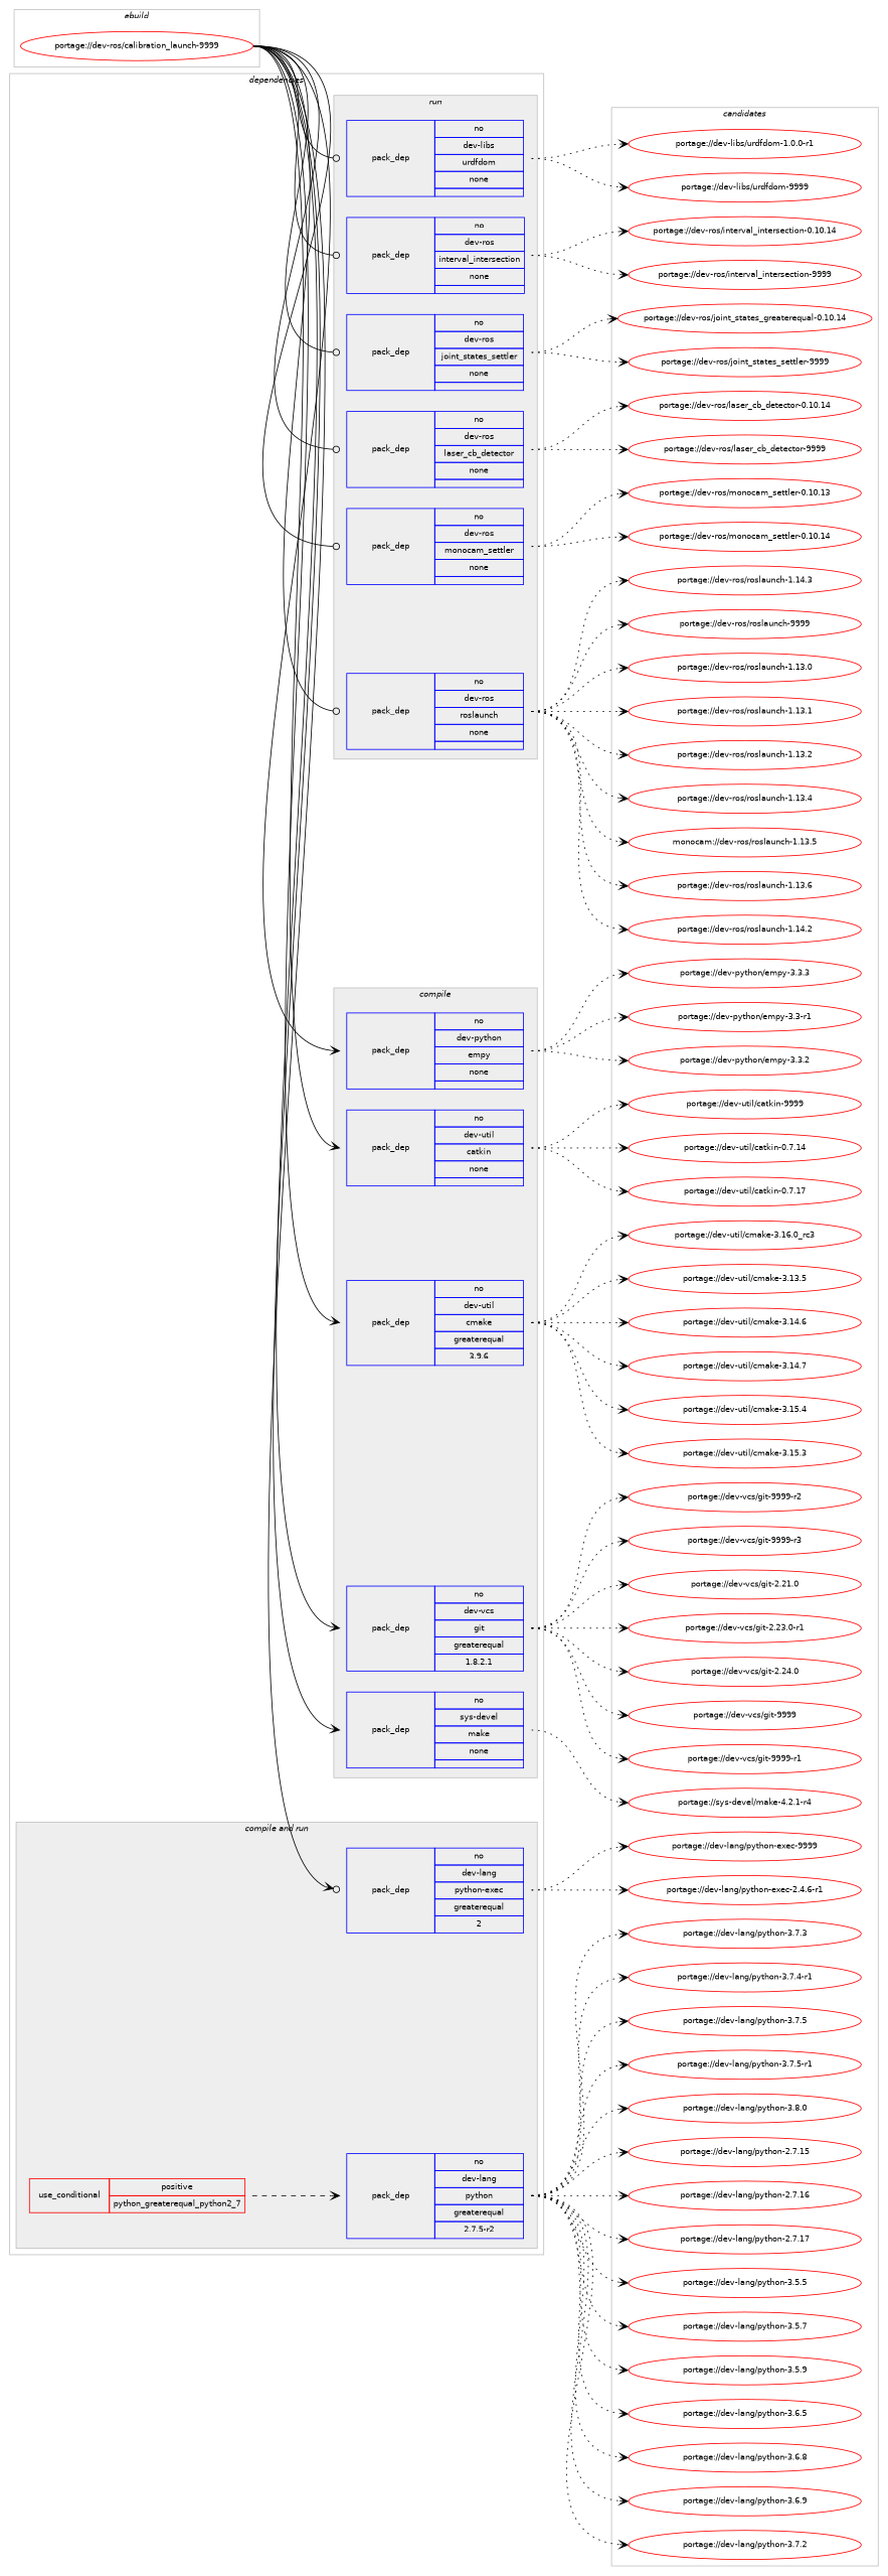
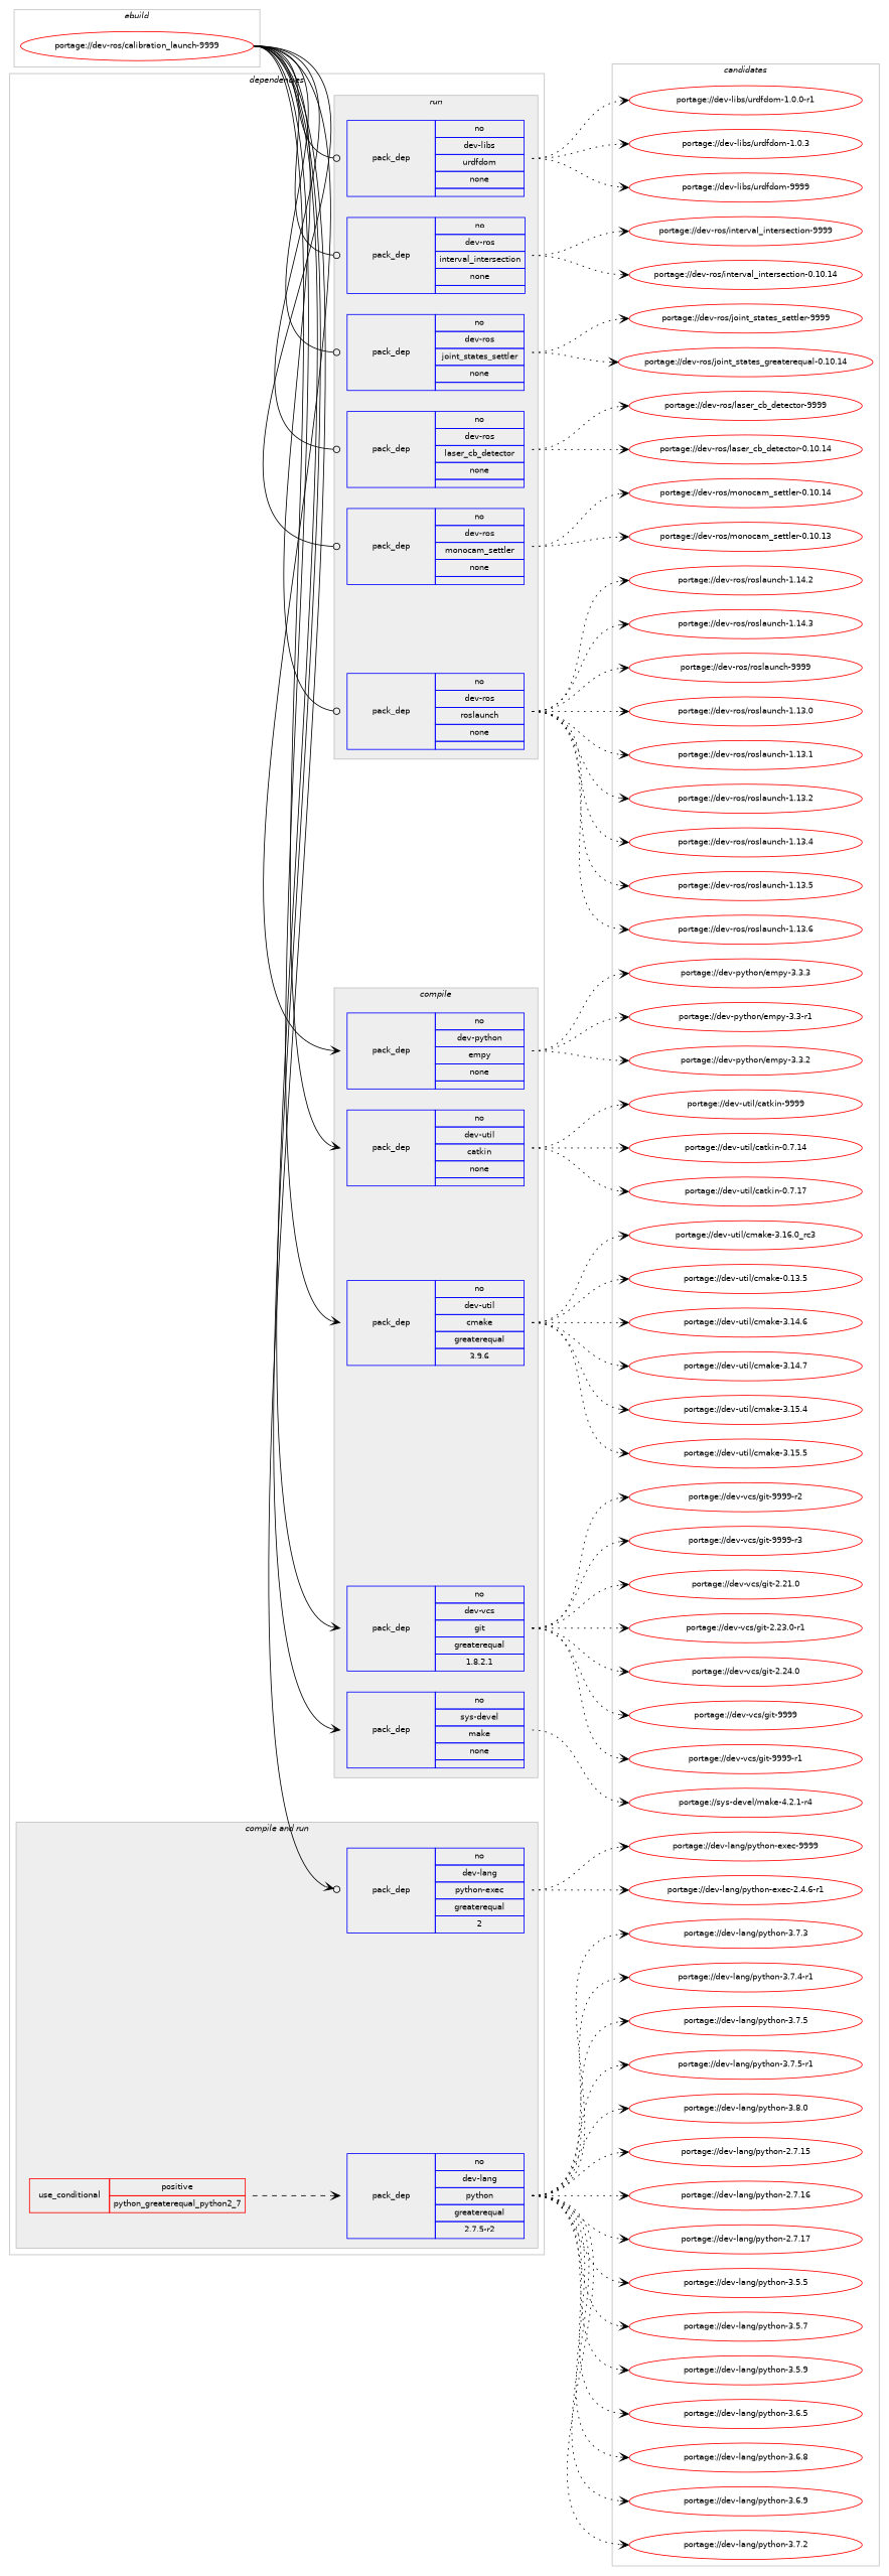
  digraph {
    compound=true
    concentrate=true
    fontname=Helvetica
    fontsize=10
    newrank=true
    rankdir=LR
    ranksep=1.5
    node [color=red fontname=Helvetica fontsize=10]
    edge [arrowhead=vee headport=w style=dotted tailport=e weight=100]
    n1 [label="portage://dev-ros/calibration_launch-9999" width=4]
    n2 [color=blue label=<<TABLE BORDER="0" CELLBORDER="1" CELLSPACING="0" CELLPADDING="4" WIDTH="220"><TR><TD ROWSPAN="6" CELLPADDING="30">pack_dep</TD></TR><TR><TD WIDTH="110">no</TD></TR><TR><TD>dev-python</TD></TR><TR><TD>empy</TD></TR><TR><TD>none</TD></TR><TR><TD></TD></TR></TABLE>> shape=none]
    n3 [color=blue label=<<TABLE BORDER="0" CELLBORDER="1" CELLSPACING="0" CELLPADDING="4" WIDTH="220"><TR><TD ROWSPAN="6" CELLPADDING="30">pack_dep</TD></TR><TR><TD WIDTH="110">no</TD></TR><TR><TD>dev-util</TD></TR><TR><TD>catkin</TD></TR><TR><TD>none</TD></TR><TR><TD></TD></TR></TABLE>> shape=none]
    n4 [color=blue label=<<TABLE BORDER="0" CELLBORDER="1" CELLSPACING="0" CELLPADDING="4" WIDTH="220"><TR><TD ROWSPAN="6" CELLPADDING="30">pack_dep</TD></TR><TR><TD WIDTH="110">no</TD></TR><TR><TD>dev-util</TD></TR><TR><TD>cmake</TD></TR><TR><TD>greaterequal</TD></TR><TR><TD>3.9.6</TD></TR></TABLE>> shape=none]
    n5 [color=blue label=<<TABLE BORDER="0" CELLBORDER="1" CELLSPACING="0" CELLPADDING="4" WIDTH="220"><TR><TD ROWSPAN="6" CELLPADDING="30">pack_dep</TD></TR><TR><TD WIDTH="110">no</TD></TR><TR><TD>dev-vcs</TD></TR><TR><TD>git</TD></TR><TR><TD>greaterequal</TD></TR><TR><TD>1.8.2.1</TD></TR></TABLE>> shape=none]
    n6 [color=blue label=<<TABLE BORDER="0" CELLBORDER="1" CELLSPACING="0" CELLPADDING="4" WIDTH="220"><TR><TD ROWSPAN="6" CELLPADDING="30">pack_dep</TD></TR><TR><TD WIDTH="110">no</TD></TR><TR><TD>sys-devel</TD></TR><TR><TD>make</TD></TR><TR><TD>none</TD></TR><TR><TD></TD></TR></TABLE>> shape=none]
    n7 [color=blue label=<<TABLE BORDER="0" CELLBORDER="1" CELLSPACING="0" CELLPADDING="4" WIDTH="220"><TR><TD ROWSPAN="6" CELLPADDING="30">pack_dep</TD></TR><TR><TD WIDTH="110">no</TD></TR><TR><TD>dev-lang</TD></TR><TR><TD>python</TD></TR><TR><TD>greaterequal</TD></TR><TR><TD>2.7.5-r2</TD></TR></TABLE>> shape=none]
    n8 [label=<<TABLE BORDER="0" CELLBORDER="1" CELLSPACING="0" CELLPADDING="4"><TR><TD ROWSPAN="3" CELLPADDING="10">use_conditional</TD></TR><TR><TD>positive</TD></TR><TR><TD>python_greaterequal_python2_7</TD></TR></TABLE>> shape=none]
    n9 [color=blue label=<<TABLE BORDER="0" CELLBORDER="1" CELLSPACING="0" CELLPADDING="4" WIDTH="220"><TR><TD ROWSPAN="6" CELLPADDING="30">pack_dep</TD></TR><TR><TD WIDTH="110">no</TD></TR><TR><TD>dev-lang</TD></TR><TR><TD>python-exec</TD></TR><TR><TD>greaterequal</TD></TR><TR><TD>2</TD></TR></TABLE>> shape=none]
    n10 [color=blue label=<<TABLE BORDER="0" CELLBORDER="1" CELLSPACING="0" CELLPADDING="4" WIDTH="220"><TR><TD ROWSPAN="6" CELLPADDING="30">pack_dep</TD></TR><TR><TD WIDTH="110">no</TD></TR><TR><TD>dev-libs</TD></TR><TR><TD>urdfdom</TD></TR><TR><TD>none</TD></TR><TR><TD></TD></TR></TABLE>> shape=none]
    n11 [color=blue label=<<TABLE BORDER="0" CELLBORDER="1" CELLSPACING="0" CELLPADDING="4" WIDTH="220"><TR><TD ROWSPAN="6" CELLPADDING="30">pack_dep</TD></TR><TR><TD WIDTH="110">no</TD></TR><TR><TD>dev-ros</TD></TR><TR><TD>interval_intersection</TD></TR><TR><TD>none</TD></TR><TR><TD></TD></TR></TABLE>> shape=none]
    n12 [color=blue label=<<TABLE BORDER="0" CELLBORDER="1" CELLSPACING="0" CELLPADDING="4" WIDTH="220"><TR><TD ROWSPAN="6" CELLPADDING="30">pack_dep</TD></TR><TR><TD WIDTH="110">no</TD></TR><TR><TD>dev-ros</TD></TR><TR><TD>joint_states_settler</TD></TR><TR><TD>none</TD></TR><TR><TD></TD></TR></TABLE>> shape=none]
    n13 [color=blue label=<<TABLE BORDER="0" CELLBORDER="1" CELLSPACING="0" CELLPADDING="4" WIDTH="220"><TR><TD ROWSPAN="6" CELLPADDING="30">pack_dep</TD></TR><TR><TD WIDTH="110">no</TD></TR><TR><TD>dev-ros</TD></TR><TR><TD>laser_cb_detector</TD></TR><TR><TD>none</TD></TR><TR><TD></TD></TR></TABLE>> shape=none]
    n14 [color=blue label=<<TABLE BORDER="0" CELLBORDER="1" CELLSPACING="0" CELLPADDING="4" WIDTH="220"><TR><TD ROWSPAN="6" CELLPADDING="30">pack_dep</TD></TR><TR><TD WIDTH="110">no</TD></TR><TR><TD>dev-ros</TD></TR><TR><TD>monocam_settler</TD></TR><TR><TD>none</TD></TR><TR><TD></TD></TR></TABLE>> shape=none]
    n15 [color=blue label=<<TABLE BORDER="0" CELLBORDER="1" CELLSPACING="0" CELLPADDING="4" WIDTH="220"><TR><TD ROWSPAN="6" CELLPADDING="30">pack_dep</TD></TR><TR><TD WIDTH="110">no</TD></TR><TR><TD>dev-ros</TD></TR><TR><TD>roslaunch</TD></TR><TR><TD>none</TD></TR><TR><TD></TD></TR></TABLE>> shape=none]
    n16 [label="portage://dev-python/empy-3.3-r1" width=4]
    n17 [label="portage://dev-python/empy-3.3.2" width=4]
    n18 [label="portage://dev-python/empy-3.3.3" width=4]
    n19 [label="portage://dev-util/catkin-0.7.14" width=4]
    n20 [label="portage://dev-util/catkin-0.7.17" width=4]
    n21 [label="portage://dev-util/catkin-9999" width=4]
-   n22 [label="portage://dev-util/cmake-3.13.5" width=4]
+   n22 [label="portage://dev-util/cmake-0.13.5" width=4]
    n23 [label="portage://dev-util/cmake-3.14.6" width=4]
    n24 [label="portage://dev-util/cmake-3.14.7" width=4]
    n25 [label="portage://dev-util/cmake-3.15.4" width=4]
-   n26 [label="portage://dev-util/cmake-3.15.3" width=4]
+   n26 [label="portage://dev-util/cmake-3.15.5" width=4]
    n27 [label="portage://dev-util/cmake-3.16.0_rc3" width=4]
    n28 [label="portage://dev-vcs/git-2.21.0" width=4]
    n29 [label="portage://dev-vcs/git-2.23.0-r1" width=4]
    n30 [label="portage://dev-vcs/git-2.24.0" width=4]
    n31 [label="portage://dev-vcs/git-9999" width=4]
    n32 [label="portage://dev-vcs/git-9999-r1" width=4]
    n33 [label="portage://dev-vcs/git-9999-r2" width=4]
    n34 [label="portage://dev-vcs/git-9999-r3" width=4]
    n35 [label="portage://sys-devel/make-4.2.1-r4" width=4]
    n36 [label="portage://dev-lang/python-2.7.15" width=4]
    n37 [label="portage://dev-lang/python-2.7.16" width=4]
    n38 [label="portage://dev-lang/python-2.7.17" width=4]
    n39 [label="portage://dev-lang/python-3.5.5" width=4]
    n40 [label="portage://dev-lang/python-3.5.7" width=4]
    n41 [label="portage://dev-lang/python-3.5.9" width=4]
    n42 [label="portage://dev-lang/python-3.6.5" width=4]
    n43 [label="portage://dev-lang/python-3.6.8" width=4]
    n44 [label="portage://dev-lang/python-3.6.9" width=4]
    n45 [label="portage://dev-lang/python-3.7.2" width=4]
    n46 [label="portage://dev-lang/python-3.7.3" width=4]
    n47 [label="portage://dev-lang/python-3.7.4-r1" width=4]
    n48 [label="portage://dev-lang/python-3.7.5" width=4]
    n49 [label="portage://dev-lang/python-3.7.5-r1" width=4]
    n50 [label="portage://dev-lang/python-3.8.0" width=4]
    n51 [label="portage://dev-lang/python-exec-2.4.6-r1" width=4]
    n52 [label="portage://dev-lang/python-exec-9999" width=4]
    n53 [label="portage://dev-libs/urdfdom-1.0.0-r1" width=4]
+   n54 [label="portage://dev-libs/urdfdom-1.0.3" width=4]
    n55 [label="portage://dev-libs/urdfdom-9999" width=4]
    n56 [label="portage://dev-ros/interval_intersection-0.10.14" width=4]
    n57 [label="portage://dev-ros/interval_intersection-9999" width=4]
    n58 [label="portage://dev-ros/joint_states_greaterequal-0.10.14" width=4]
    n59 [label="portage://dev-ros/joint_states_settler-9999" width=4]
    n60 [label="portage://dev-ros/laser_cb_detector-0.10.14" width=4]
    n61 [label="portage://dev-ros/laser_cb_detector-9999" width=4]
    n62 [label="portage://dev-ros/monocam_settler-0.10.13" width=4]
    n63 [label="portage://dev-ros/monocam_settler-0.10.14" width=4]
    n64 [label="portage://dev-ros/roslaunch-1.13.0" width=4]
    n65 [label="portage://dev-ros/roslaunch-1.13.1" width=4]
    n66 [label="portage://dev-ros/roslaunch-1.13.2" width=4]
    n67 [label="portage://dev-ros/roslaunch-1.13.4" width=4]
-   n68 [label="monocam://dev-ros/roslaunch-1.13.5" width=4]
+   n68 [label="portage://dev-ros/roslaunch-1.13.5" width=4]
    n69 [label="portage://dev-ros/roslaunch-1.13.6" width=4]
    n70 [label="portage://dev-ros/roslaunch-1.14.2" width=4]
    n71 [label="portage://dev-ros/roslaunch-1.14.3" width=4]
    n72 [label="portage://dev-ros/roslaunch-9999" width=4]
    subgraph cluster_1 {
      color=gray
      label=<<i>ebuild</i>>
      rank=same
      n1
    }
    subgraph cluster_2 {
      color=gray
      label=<<i>dependencies</i>>
      subgraph cluster_3 {
        color=gray
        fillcolor="#eeeeee"
        label=<<i>compile</i>>
        style=filled
        subgraph sub_4 {
          color=gray
          fillcolor="#eeeeee"
          label=<<i>compile</i>>
          style=filled
          n2
        }
        subgraph sub_5 {
          color=gray
          fillcolor="#eeeeee"
          label=<<i>compile</i>>
          style=filled
          n3
        }
        subgraph sub_6 {
          color=gray
          fillcolor="#eeeeee"
          label=<<i>compile</i>>
          style=filled
          n4
        }
        subgraph sub_7 {
          color=gray
          fillcolor="#eeeeee"
          label=<<i>compile</i>>
          style=filled
          n5
        }
        subgraph sub_8 {
          color=gray
          fillcolor="#eeeeee"
          label=<<i>compile</i>>
          style=filled
          n6
        }
      }
      subgraph cluster_9 {
        color=gray
        fillcolor="#eeeeee"
        label=<<i>compile and run</i>>
        style=filled
        subgraph sub_10 {
          color=gray
          fillcolor="#eeeeee"
          label=<<i>compile and run</i>>
          style=filled
          n8
          subgraph sub_11 {
            color=gray
            fillcolor="#eeeeee"
            label=<<i>compile and run</i>>
            style=filled
            n7
          }
        }
        subgraph sub_12 {
          color=gray
          fillcolor="#eeeeee"
          label=<<i>compile and run</i>>
          style=filled
          n9
        }
      }
      subgraph cluster_13 {
        color=gray
        fillcolor="#eeeeee"
        label=<<i>run</i>>
        style=filled
        subgraph sub_14 {
          color=gray
          fillcolor="#eeeeee"
          label=<<i>run</i>>
          style=filled
          n10
        }
        subgraph sub_15 {
          color=gray
          fillcolor="#eeeeee"
          label=<<i>run</i>>
          style=filled
          n11
        }
        subgraph sub_16 {
          color=gray
          fillcolor="#eeeeee"
          label=<<i>run</i>>
          style=filled
          n12
        }
        subgraph sub_17 {
          color=gray
          fillcolor="#eeeeee"
          label=<<i>run</i>>
          style=filled
          n13
        }
        subgraph sub_18 {
          color=gray
          fillcolor="#eeeeee"
          label=<<i>run</i>>
          style=filled
          n14
        }
        subgraph sub_19 {
          color=gray
          fillcolor="#eeeeee"
          label=<<i>run</i>>
          style=filled
          n15
        }
      }
    }
    subgraph cluster_20 {
      color=gray
      label=<<i>candidates</i>>
      rank=same
      subgraph sub_21 {
        color=black
        label=<<i>candidates</i>>
        nodesep=1
        rank=same
        n16
        n17
        n18
      }
      subgraph sub_22 {
        color=black
        label=<<i>candidates</i>>
        nodesep=1
        rank=same
        n19
        n20
        n21
      }
      subgraph sub_23 {
        color=black
        label=<<i>candidates</i>>
        nodesep=1
        rank=same
        n22
        n23
        n24
        n25
        n26
        n27
      }
      subgraph sub_24 {
        color=black
        label=<<i>candidates</i>>
        nodesep=1
        rank=same
        n28
        n29
        n30
        n31
        n32
        n33
        n34
      }
      subgraph sub_25 {
        color=black
        label=<<i>candidates</i>>
        nodesep=1
        rank=same
        n35
      }
      subgraph sub_26 {
        color=black
        label=<<i>candidates</i>>
        nodesep=1
        rank=same
        n36
        n37
        n38
        n39
        n40
        n41
        n42
        n43
        n44
        n45
        n46
        n47
        n48
        n49
        n50
      }
      subgraph sub_27 {
        color=black
        label=<<i>candidates</i>>
        nodesep=1
        rank=same
        n51
        n52
      }
      subgraph sub_28 {
        color=black
        label=<<i>candidates</i>>
        nodesep=1
        rank=same
        n53
+       n54
        n55
      }
      subgraph sub_29 {
        color=black
        label=<<i>candidates</i>>
        nodesep=1
        rank=same
        n56
        n57
      }
      subgraph sub_30 {
        color=black
        label=<<i>candidates</i>>
        nodesep=1
        rank=same
        n58
        n59
      }
      subgraph sub_31 {
        color=black
        label=<<i>candidates</i>>
        nodesep=1
        rank=same
        n60
        n61
      }
      subgraph sub_32 {
        color=black
        label=<<i>candidates</i>>
        nodesep=1
        rank=same
        n62
        n63
      }
      subgraph sub_33 {
        color=black
        label=<<i>candidates</i>>
        nodesep=1
        rank=same
        n64
        n65
        n66
        n67
        n68
        n69
        n70
        n71
        n72
      }
    }
    n1 -> n2 [style=solid weight=20]
    n1 -> n3 [style=solid weight=20]
    n1 -> n4 [style=solid weight=20]
    n1 -> n5 [style=solid weight=20]
    n1 -> n6 [style=solid weight=20]
    n1 -> n9 [arrowhead=odotvee style=solid weight=20]
    n1 -> n10 [arrowhead=odot style=solid weight=20]
    n1 -> n11 [arrowhead=odot style=solid weight=20]
    n1 -> n12 [arrowhead=odot style=solid weight=20]
    n1 -> n13 [arrowhead=odot style=solid weight=20]
    n1 -> n14 [arrowhead=odot style=solid weight=20]
    n1 -> n15 [arrowhead=odot style=solid weight=20]
    n2 -> n16
    n2 -> n17
    n2 -> n18
    n3 -> n19
    n3 -> n20
    n3 -> n21
    n4 -> n22
    n4 -> n23
    n4 -> n24
    n4 -> n25
    n4 -> n26
    n4 -> n27
    n5 -> n28
    n5 -> n29
    n5 -> n30
    n5 -> n31
    n5 -> n32
    n5 -> n33
    n5 -> n34
    n6 -> n35
    n7 -> n36
    n7 -> n37
    n7 -> n38
    n7 -> n39
    n7 -> n40
    n7 -> n41
    n7 -> n42
    n7 -> n43
    n7 -> n44
    n7 -> n45
    n7 -> n46
    n7 -> n47
    n7 -> n48
    n7 -> n49
    n7 -> n50
    n8 -> n7 [style=dashed weight=20]
    n9 -> n51
    n9 -> n52
    n10 -> n53
+   n10 -> n54
    n10 -> n55
    n11 -> n56
    n11 -> n57
    n12 -> n58
    n12 -> n59
    n13 -> n60
    n13 -> n61
    n14 -> n62
    n14 -> n63
    n15 -> n64
    n15 -> n65
    n15 -> n66
    n15 -> n67
    n15 -> n68
    n15 -> n69
    n15 -> n70
    n15 -> n71
    n15 -> n72
  }
